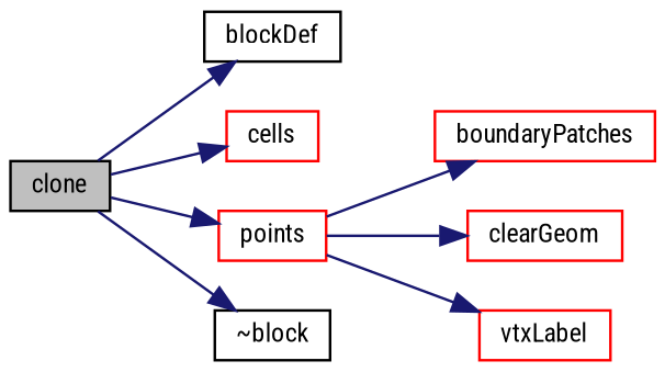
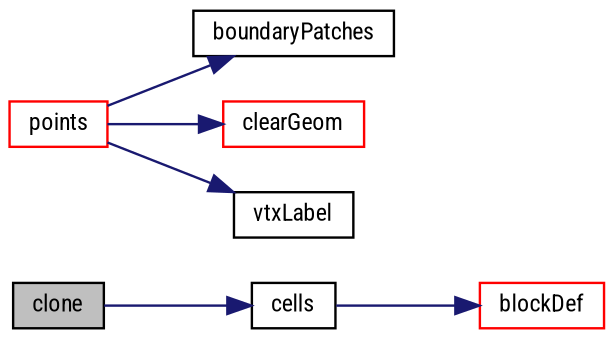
  digraph {
    fontname="Roboto Condensed"
    rankdir=LR
    node [color=red fontname="Roboto Condensed" fontsize=10 shape=record]
    edge [color=midnightblue fontname="Roboto Condensed" fontsize=10 labelfontname=Helvetica labelfontsize=10 style=solid]
    n1 [color=black fillcolor=grey75 fontcolor=black height=0.2 label=clone style=filled width=0.4]
-   n2 [color=black height=0.2 label=blockDef width=0.4]
-   n3 [height=0.2 label=cells width=0.4]
+   n2 [height=0.2 label=blockDef width=0.4]
+   n3 [color=black height=0.2 label=cells width=0.4]
    n4 [height=0.2 label=points width=0.4]
-   n5 [color=black height=0.2 label="~block" width=0.4]
-   n6 [height=0.2 label=boundaryPatches width=0.4]
+   n6 [color=black height=0.2 label=boundaryPatches width=0.4]
    n7 [height=0.2 label=clearGeom width=0.4]
-   n8 [height=0.2 label=vtxLabel width=0.4]
-   n1 -> n2
+   n8 [color=black height=0.2 label=vtxLabel width=0.4]
+   n3 -> n2
    n1 -> n3
-   n1 -> n4
-   n1 -> n5
    n4 -> n6
    n4 -> n7
    n4 -> n8
  }
